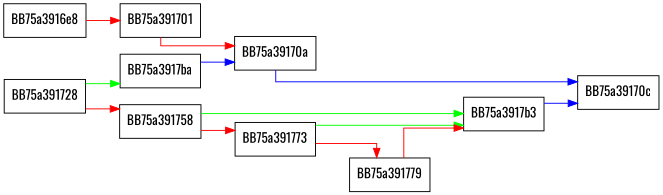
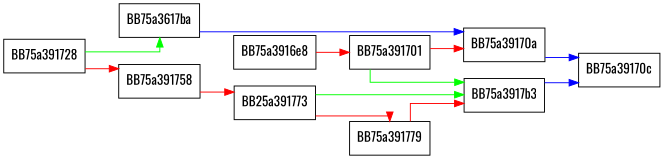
  digraph {
    fontname=Oswald
    rankdir=LR
    splines=ortho
    node [fontname=Oswald shape=box]
    edge [color=red fontname=Oswald]
    BB75a3916e8
    BB75a391701
    BB75a39170a
    BB75a391728
-   BB75a3917ba
+   BB75a3917ba [label=BB75a3617ba]
    BB75a391758
    BB75a39170c
    BB75a3917b3
-   BB75a391773
+   BB75a391773 [label=BB25a391773]
    BB75a391779
    BB75a3916e8 -> BB75a391701
    BB75a391701 -> BB75a39170a
    BB75a39170a -> BB75a39170c [color=blue]
    BB75a391728 -> BB75a3917ba [color=green]
    BB75a391728 -> BB75a391758
    BB75a3917ba -> BB75a39170a [color=blue]
-   BB75a391758 -> BB75a3917b3 [color=green]
+   BB75a391701 -> BB75a3917b3 [color=green]
    BB75a391758 -> BB75a391773
    BB75a3917b3 -> BB75a39170c [color=blue]
    BB75a391773 -> BB75a3917b3 [color=green]
    BB75a391773 -> BB75a391779
    BB75a391779 -> BB75a3917b3
  }
